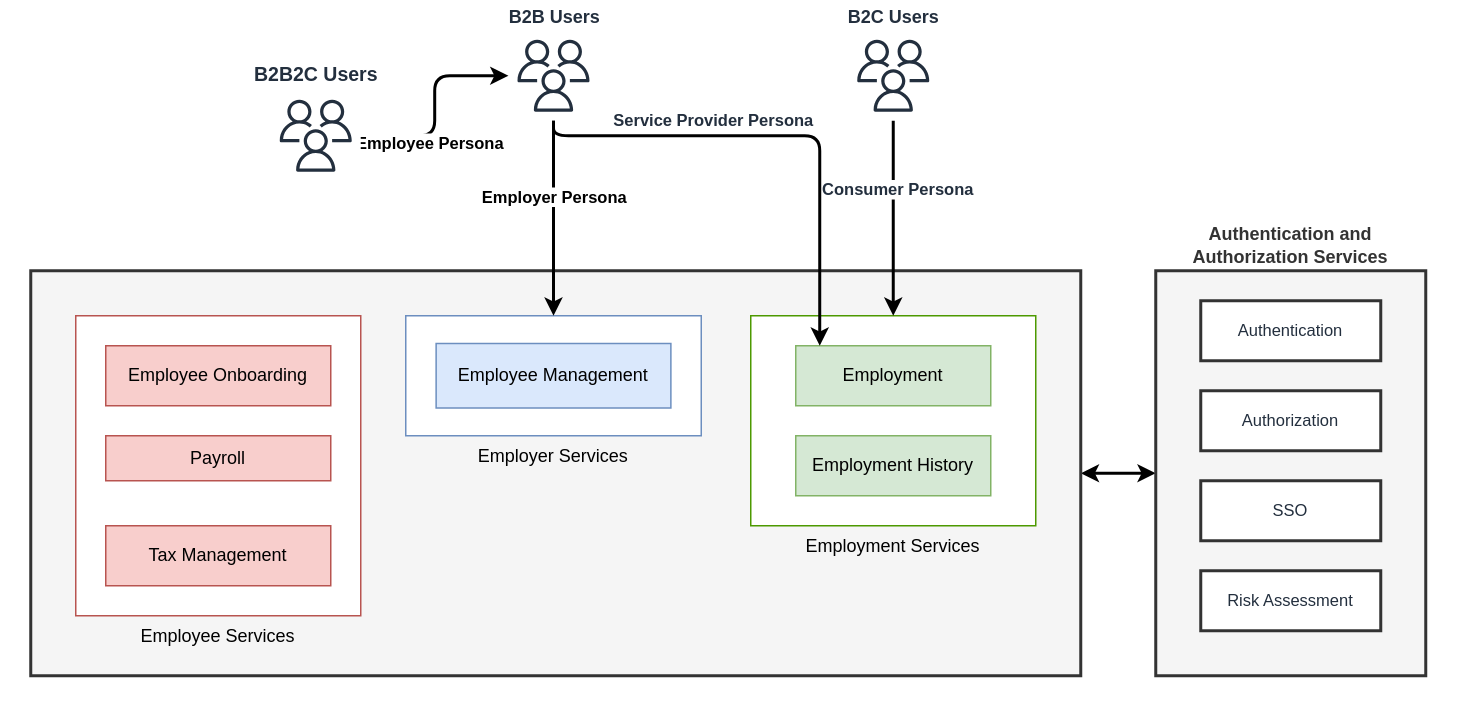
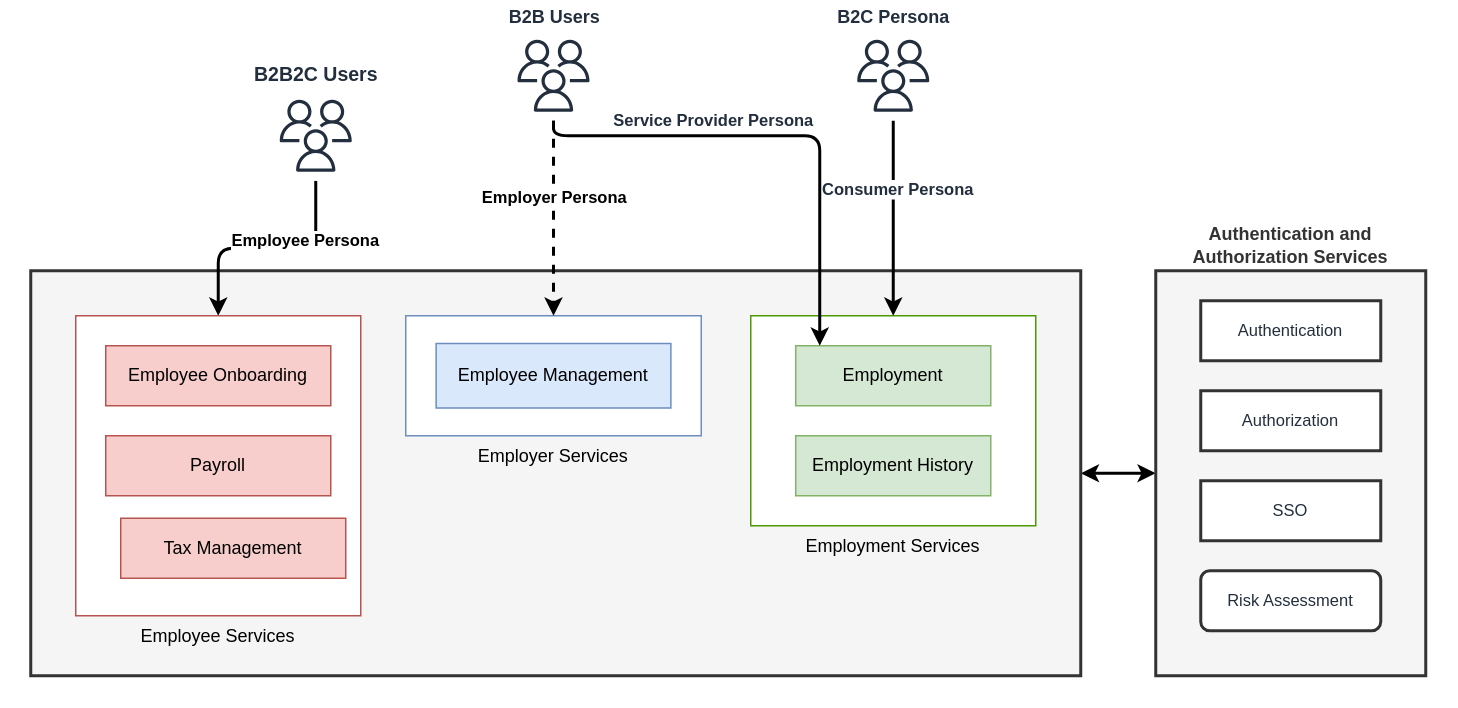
  <mxCell id="0" />
  <mxCell id="1" parent="0" />
  <mxCell id="2" value="B2B Users" style="sketch=0;outlineConnect=0;fontColor=#232F3E;gradientColor=none;strokeColor=#232F3E;fillColor=#ffffff;dashed=0;verticalLabelPosition=top;verticalAlign=bottom;align=center;html=1;fontSize=12;fontStyle=1;aspect=fixed;shape=mxgraph.aws4.resourceIcon;resIcon=mxgraph.aws4.users;labelPosition=center;" vertex="1" parent="1"><mxGeometry x="338.5" y="20" width="60" height="60" as="geometry" /></mxCell>
- <mxCell id="3" value="B2C Users" style="sketch=0;outlineConnect=0;fontColor=#232F3E;gradientColor=none;strokeColor=#232F3E;fillColor=#ffffff;dashed=0;verticalLabelPosition=top;verticalAlign=bottom;align=center;html=1;fontSize=12;fontStyle=1;aspect=fixed;shape=mxgraph.aws4.resourceIcon;resIcon=mxgraph.aws4.users;labelPosition=center;" vertex="1" parent="1"><mxGeometry x="565" y="20" width="60" height="60" as="geometry" /></mxCell>
+ <mxCell id="3" value="B2C Persona" style="sketch=0;outlineConnect=0;fontColor=#232F3E;gradientColor=none;strokeColor=#232F3E;fillColor=#ffffff;dashed=0;verticalLabelPosition=top;verticalAlign=bottom;align=center;html=1;fontSize=12;fontStyle=1;aspect=fixed;shape=mxgraph.aws4.resourceIcon;resIcon=mxgraph.aws4.users;labelPosition=center;" vertex="1" parent="1"><mxGeometry x="565" y="20" width="60" height="60" as="geometry" /></mxCell>
  <mxCell id="4" style="edgeStyle=orthogonalEdgeStyle;rounded=1;orthogonalLoop=1;jettySize=auto;html=1;exitX=1;exitY=0.5;exitDx=0;exitDy=0;entryX=0;entryY=0.5;entryDx=0;entryDy=0;labelBackgroundColor=default;fontFamily=Helvetica;fontSize=11;fontColor=#232F3E;endArrow=classic;strokeColor=default;strokeWidth=2;startArrow=classic;startFill=1;" edge="1" parent="1" source="5" target="22"><mxGeometry relative="1" as="geometry" /></mxCell>
  <mxCell id="5" value="" style="rounded=0;whiteSpace=wrap;html=1;fillColor=#f5f5f5;fontColor=#333333;strokeColor=#333333;strokeWidth=2;" vertex="1" parent="1"><mxGeometry x="20" y="180" width="700" height="270" as="geometry" /></mxCell>
- <mxCell id="6" value="Employee Persona" style="edgeStyle=orthogonalEdgeStyle;rounded=1;orthogonalLoop=1;jettySize=auto;html=1;strokeWidth=2;fontStyle=1;" edge="1" parent="1" source="7" target="2"><mxGeometry x="-0.333" y="-5" relative="1" as="geometry"><mxPoint as="offset" /></mxGeometry></mxCell>
+ <mxCell id="6" value="Employee Persona" style="edgeStyle=orthogonalEdgeStyle;rounded=1;orthogonalLoop=1;jettySize=auto;html=1;entryX=0.5;entryY=0;entryDx=0;entryDy=0;strokeWidth=2;fontStyle=1" edge="1" parent="1" source="7" target="15"><mxGeometry x="-0.333" y="-5" relative="1" as="geometry"><mxPoint as="offset" /></mxGeometry></mxCell>
  <mxCell id="7" value="&lt;font style=&quot;font-size: 13px&quot;&gt;&lt;b&gt;B2B2C Users&lt;/b&gt;&lt;/font&gt;" style="sketch=0;outlineConnect=0;fontColor=#232F3E;gradientColor=none;strokeColor=#232F3E;fillColor=#ffffff;dashed=0;verticalLabelPosition=top;verticalAlign=bottom;align=center;html=1;fontSize=12;fontStyle=0;aspect=fixed;shape=mxgraph.aws4.resourceIcon;resIcon=mxgraph.aws4.users;labelPosition=center;" vertex="1" parent="1"><mxGeometry x="180" y="60" width="60" height="60" as="geometry" /></mxCell>
  <mxCell id="8" value="Employment Services" style="rounded=0;whiteSpace=wrap;html=1;labelPosition=center;verticalLabelPosition=bottom;align=center;verticalAlign=top;strokeColor=#4D9900;" vertex="1" parent="1"><mxGeometry x="500" y="210" width="190" height="140" as="geometry" /></mxCell>
  <mxCell id="9" value="Employer Services" style="rounded=0;whiteSpace=wrap;html=1;labelPosition=center;verticalLabelPosition=bottom;align=center;verticalAlign=top;fillColor=#FFFFFF;strokeColor=#6c8ebf;" vertex="1" parent="1"><mxGeometry x="270" y="210" width="197" height="80" as="geometry" /></mxCell>
  <mxCell id="10" value="Employment" style="rounded=0;whiteSpace=wrap;html=1;fillColor=#d5e8d4;strokeColor=#82b366;" vertex="1" parent="1"><mxGeometry x="530" y="230" width="130" height="40" as="geometry" /></mxCell>
  <mxCell id="11" value="Employment History" style="rounded=0;whiteSpace=wrap;html=1;fillColor=#d5e8d4;strokeColor=#82b366;" vertex="1" parent="1"><mxGeometry x="530" y="290" width="130" height="40" as="geometry" /></mxCell>
- <mxCell id="12" style="edgeStyle=orthogonalEdgeStyle;rounded=1;orthogonalLoop=1;jettySize=auto;html=1;entryX=0.5;entryY=0;entryDx=0;entryDy=0;strokeWidth=2;" edge="1" parent="1" source="2" target="9"><mxGeometry relative="1" as="geometry" /></mxCell>
+ <mxCell id="12" style="edgeStyle=orthogonalEdgeStyle;rounded=1;orthogonalLoop=1;jettySize=auto;html=1;entryX=0.5;entryY=0;entryDx=0;entryDy=0;strokeWidth=2;dashed=1;" edge="1" parent="1" source="2" target="9"><mxGeometry relative="1" as="geometry" /></mxCell>
  <mxCell id="13" value="Employer Persona" style="edgeLabel;html=1;align=center;verticalAlign=middle;resizable=0;points=[];fontSize=11;fontFamily=Helvetica;fontColor=default;fontStyle=1" vertex="1" connectable="0" parent="12"><mxGeometry x="0.252" relative="1" as="geometry"><mxPoint y="-31" as="offset" /></mxGeometry></mxCell>
  <mxCell id="14" value="Employee Management" style="rounded=0;whiteSpace=wrap;html=1;fillColor=#dae8fc;strokeColor=#6c8ebf;" vertex="1" parent="1"><mxGeometry x="290.25" y="228.5" width="156.5" height="43" as="geometry" /></mxCell>
  <mxCell id="15" value="Employee Services" style="rounded=0;whiteSpace=wrap;html=1;labelPosition=center;verticalLabelPosition=bottom;align=center;verticalAlign=top;fillColor=#FFFFFF;strokeColor=#b85450;" vertex="1" parent="1"><mxGeometry x="50" y="210" width="190" height="200" as="geometry" /></mxCell>
  <mxCell id="16" value="Employee Onboarding" style="rounded=0;whiteSpace=wrap;html=1;fillColor=#f8cecc;strokeColor=#b85450;" vertex="1" parent="1"><mxGeometry x="70" y="230" width="150" height="40" as="geometry" /></mxCell>
- <mxCell id="17" value="Payroll " style="rounded=0;whiteSpace=wrap;html=1;fillColor=#f8cecc;strokeColor=#b85450;" vertex="1" parent="1"><mxGeometry x="70" y="290" width="150" height="30" as="geometry" /></mxCell>
- <mxCell id="18" value="Tax Management" style="rounded=0;whiteSpace=wrap;html=1;fillColor=#f8cecc;strokeColor=#b85450;" vertex="1" parent="1"><mxGeometry x="70" y="350" width="150" height="40" as="geometry" /></mxCell>
+ <mxCell id="17" value="Payroll " style="rounded=0;whiteSpace=wrap;html=1;fillColor=#f8cecc;strokeColor=#b85450;" vertex="1" parent="1"><mxGeometry x="70" y="290" width="150" height="40" as="geometry" /></mxCell>
+ <mxCell id="18" value="Tax Management" style="rounded=0;whiteSpace=wrap;html=1;fillColor=#f8cecc;strokeColor=#b85450;" vertex="1" parent="1"><mxGeometry x="80" y="345" width="150" height="40" as="geometry" /></mxCell>
  <mxCell id="19" style="edgeStyle=orthogonalEdgeStyle;rounded=1;orthogonalLoop=1;jettySize=auto;html=1;labelBackgroundColor=default;fontFamily=Helvetica;fontSize=13;fontColor=#232F3E;endArrow=classic;strokeColor=default;strokeWidth=2;" edge="1" parent="1" source="3" target="8"><mxGeometry relative="1" as="geometry" /></mxCell>
  <mxCell id="20" value="Consumer Persona" style="edgeLabel;html=1;align=center;verticalAlign=middle;resizable=0;points=[];fontSize=11;fontFamily=Helvetica;fontColor=#232F3E;fontStyle=1" vertex="1" connectable="0" parent="19"><mxGeometry x="-0.308" y="2" relative="1" as="geometry"><mxPoint as="offset" /></mxGeometry></mxCell>
  <mxCell id="21" value="Service Provider Persona" style="edgeStyle=orthogonalEdgeStyle;rounded=1;orthogonalLoop=1;jettySize=auto;html=1;entryX=0.123;entryY=0;entryDx=0;entryDy=0;labelBackgroundColor=default;fontFamily=Helvetica;fontSize=11;fontColor=#232F3E;endArrow=classic;strokeColor=default;strokeWidth=2;fontStyle=1;entryPerimeter=0;" edge="1" parent="1" target="10"><mxGeometry x="-0.294" y="10" relative="1" as="geometry"><mxPoint x="368.5" y="80" as="sourcePoint" /><mxPoint x="562.5" y="230" as="targetPoint" /><Array as="points"><mxPoint x="369" y="90" /><mxPoint x="546" y="90" /></Array><mxPoint as="offset" /></mxGeometry></mxCell>
  <mxCell id="22" value="Authentication and Authorization Services" style="rounded=0;whiteSpace=wrap;html=1;fillColor=#f5f5f5;fontColor=#333333;strokeColor=#333333;strokeWidth=2;labelPosition=center;verticalLabelPosition=top;align=center;verticalAlign=bottom;fontStyle=1" vertex="1" parent="1"><mxGeometry x="770" y="180" width="180" height="270" as="geometry" /></mxCell>
  <mxCell id="23" value="Authentication" style="rounded=0;whiteSpace=wrap;html=1;dashed=0;sketch=0;fontFamily=Helvetica;fontSize=11;fontColor=#232F3E;strokeColor=#333333;strokeWidth=2;fillColor=#FFFFFF;gradientColor=#ffffff;" vertex="1" parent="1"><mxGeometry x="800" y="200" width="120" height="40" as="geometry" /></mxCell>
  <mxCell id="24" value="Authorization" style="rounded=0;whiteSpace=wrap;html=1;dashed=0;sketch=0;fontFamily=Helvetica;fontSize=11;fontColor=#232F3E;strokeColor=#333333;strokeWidth=2;fillColor=#FFFFFF;gradientColor=#ffffff;" vertex="1" parent="1"><mxGeometry x="800" y="260" width="120" height="40" as="geometry" /></mxCell>
  <mxCell id="25" value="SSO" style="rounded=0;whiteSpace=wrap;html=1;dashed=0;sketch=0;fontFamily=Helvetica;fontSize=11;fontColor=#232F3E;strokeColor=#333333;strokeWidth=2;fillColor=#FFFFFF;gradientColor=#ffffff;" vertex="1" parent="1"><mxGeometry x="800" y="320" width="120" height="40" as="geometry" /></mxCell>
- <mxCell id="26" value="Risk Assessment" style="rounded=0;whiteSpace=wrap;html=1;dashed=0;sketch=0;fontFamily=Helvetica;fontSize=11;fontColor=#232F3E;strokeColor=#333333;strokeWidth=2;fillColor=#FFFFFF;gradientColor=#ffffff;" vertex="1" parent="1"><mxGeometry x="800" y="380" width="120" height="40" as="geometry" /></mxCell>
+ <mxCell id="26" value="Risk Assessment" style="whiteSpace=wrap;html=1;dashed=0;sketch=0;fontFamily=Helvetica;fontSize=11;fontColor=#232F3E;strokeColor=#333333;strokeWidth=2;fillColor=#FFFFFF;gradientColor=#ffffff;rounded=1;" vertex="1" parent="1"><mxGeometry x="800" y="380" width="120" height="40" as="geometry" /></mxCell>
